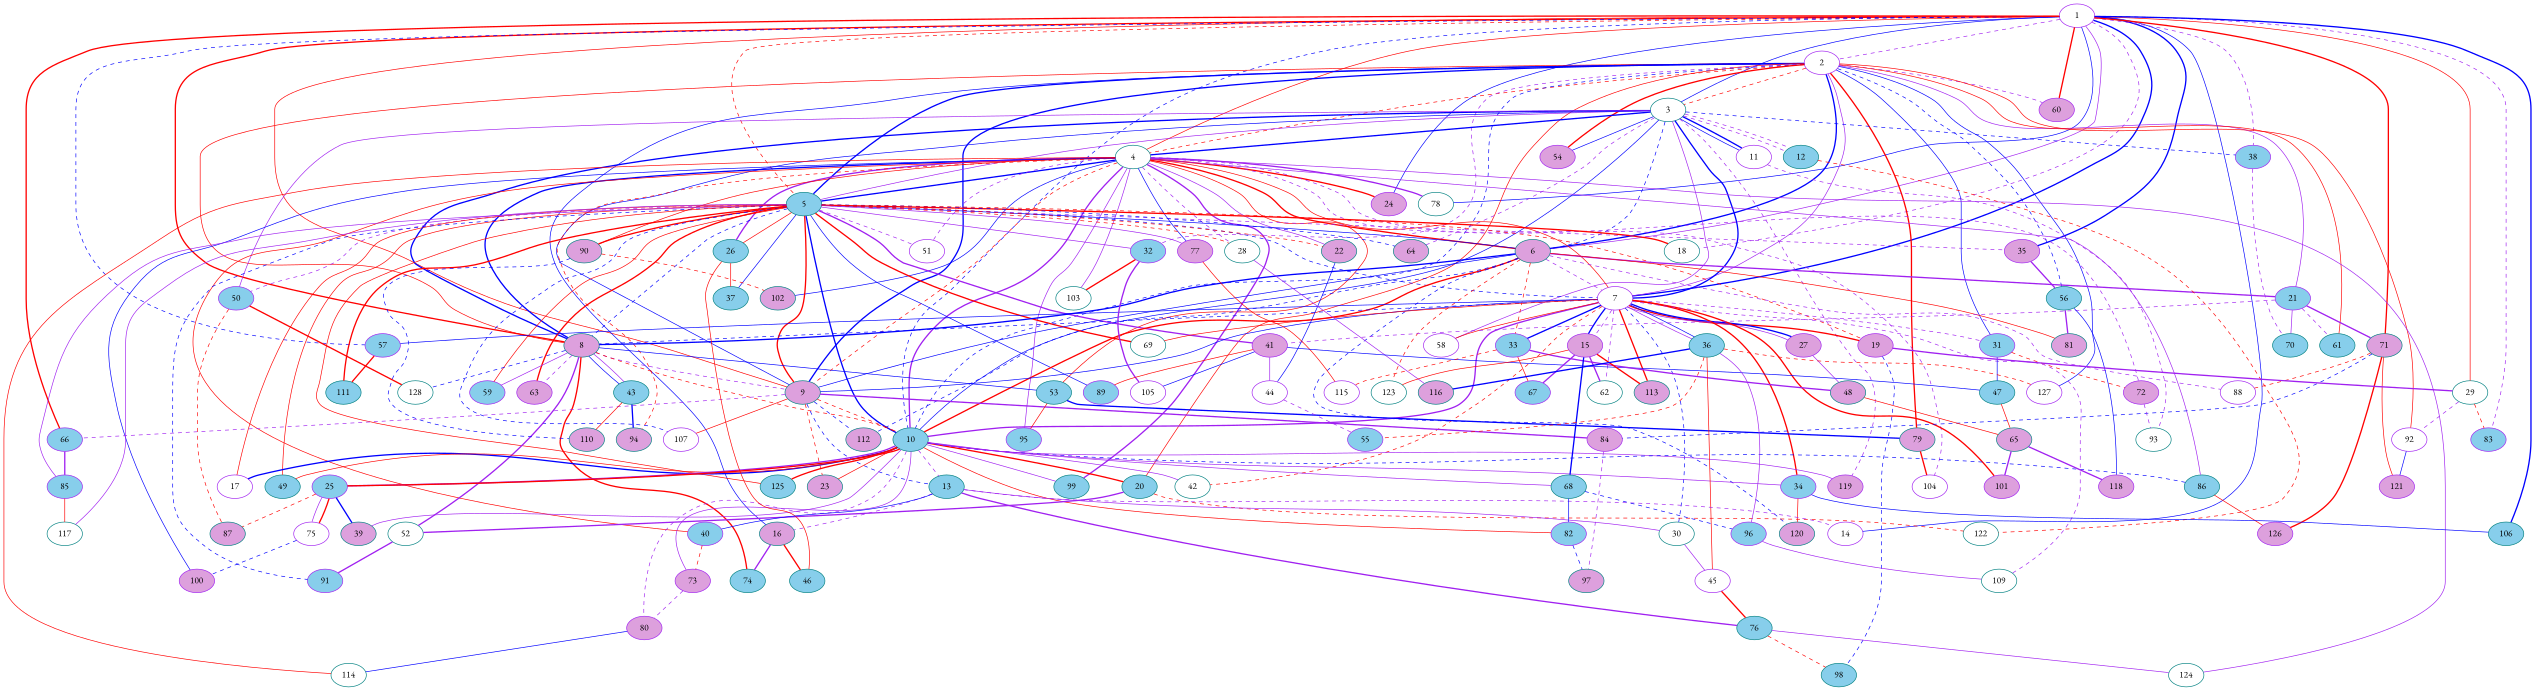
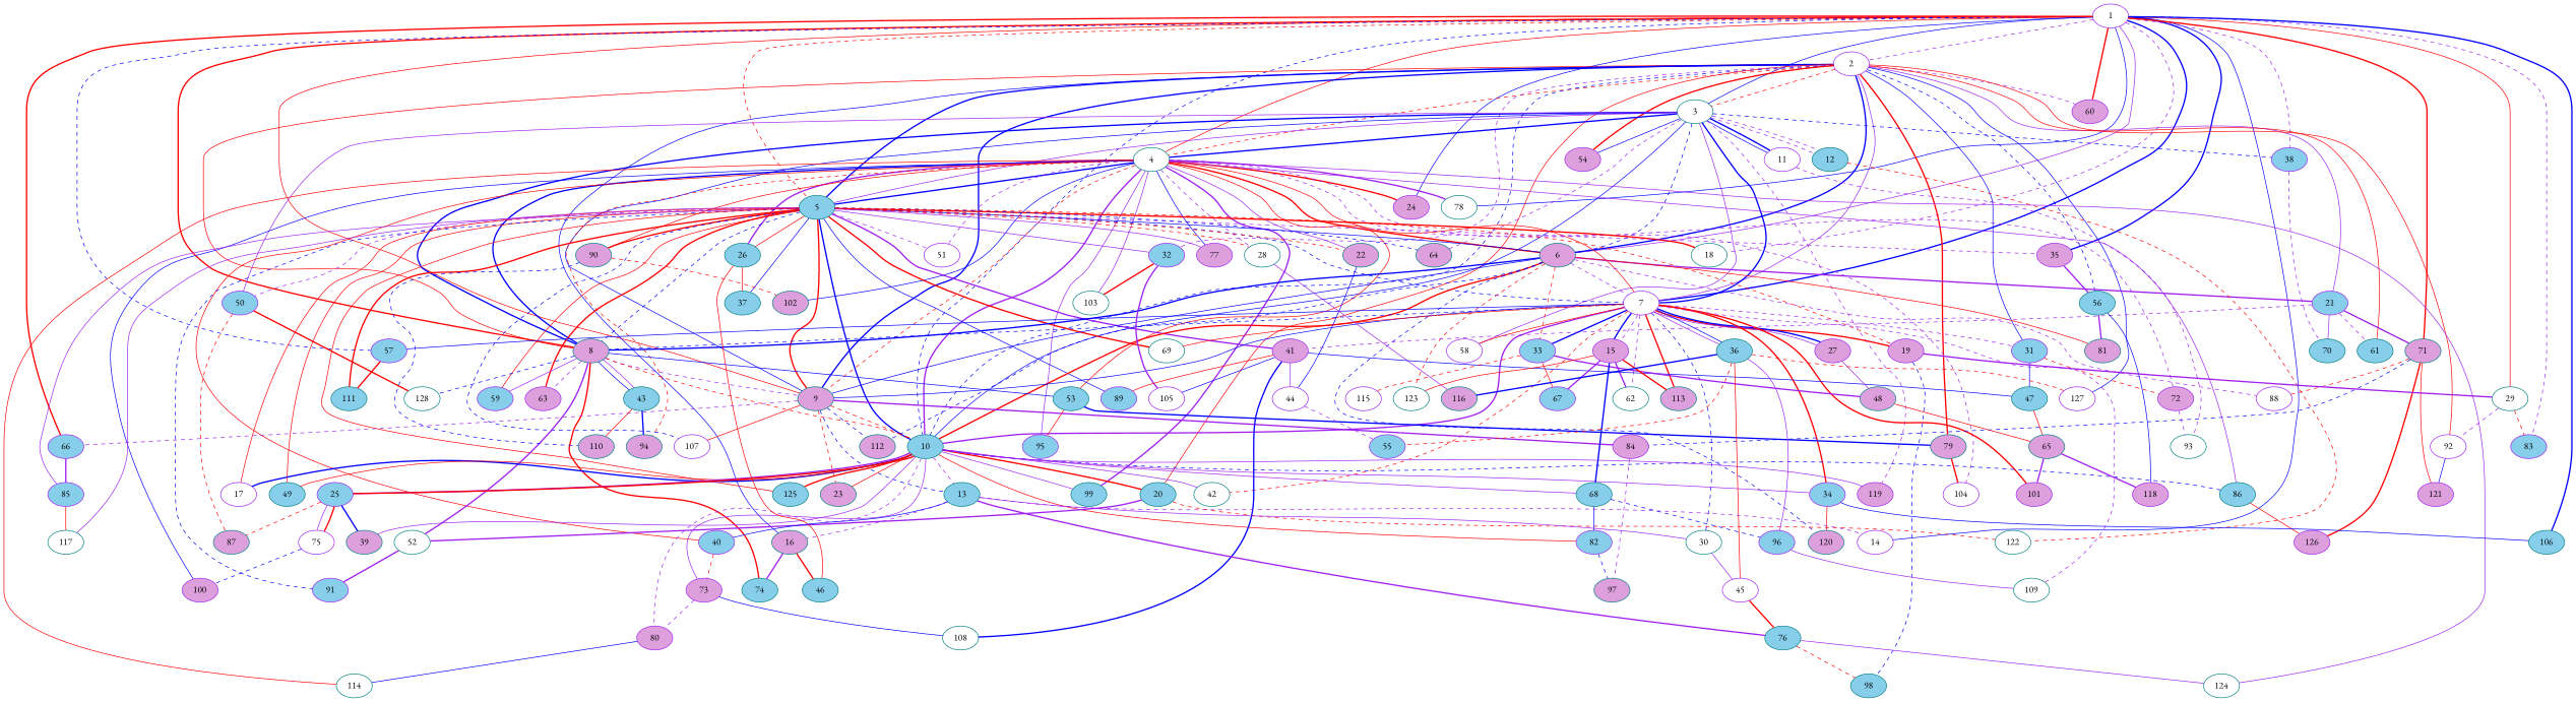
  graph {
    fontname="EB Garamond"
    node [color=teal fillcolor=skyblue fontname="EB Garamond" style=filled]
    edge [color=purple fontname="EB Garamond" style=solid]
    1 [color=purple fillcolor=white]
    2 [color=purple fillcolor=white]
    3 [fillcolor=white]
    4 [fillcolor=white]
    5
    6 [fillcolor=plum]
    7 [color=purple fillcolor=white]
    8 [fillcolor=plum]
    9 [fillcolor=plum]
    10
    14 [color=purple fillcolor=white]
    18 [fillcolor=white]
    24 [color=purple fillcolor=plum]
    29 [fillcolor=white]
    35 [color=purple fillcolor=plum]
    38 [color=purple]
    57 [color=purple]
    60 [color=purple fillcolor=plum]
    66 [color=purple]
    71 [fillcolor=plum]
    78 [fillcolor=white]
    83 [color=purple]
    106
    16 [fillcolor=plum]
    20
    21 [color=purple]
    31 [color=purple]
    32 [color=purple]
    54 [color=purple fillcolor=plum]
    56
    61
    79 [fillcolor=plum]
    92 [color=purple fillcolor=white]
    127 [color=purple fillcolor=white]
    11 [color=purple fillcolor=white]
    12
    50 [color=purple]
    58 [color=purple fillcolor=white]
    64 [fillcolor=plum]
    119 [color=purple fillcolor=plum]
    22 [fillcolor=plum]
    26
    28 [fillcolor=white]
    40 [color=purple]
    51 [color=purple fillcolor=white]
    53
    72 [color=purple fillcolor=plum]
    77 [color=purple fillcolor=plum]
    86
    90 [fillcolor=plum]
    94 [fillcolor=plum]
    95 [color=purple]
    99
    100 [color=purple fillcolor=plum]
    102 [fillcolor=plum]
    103 [fillcolor=white]
    104 [color=purple fillcolor=white]
    114 [fillcolor=white]
    124 [fillcolor=white]
    17 [color=purple fillcolor=white]
    19 [color=purple fillcolor=plum]
    37
    41 [color=purple fillcolor=plum]
    49
    59 [color=purple]
    63 [color=purple fillcolor=plum]
    69 [fillcolor=white]
    85 [color=purple]
    89 [color=purple]
    91 [color=purple]
    107 [color=purple fillcolor=white]
    111
    117 [fillcolor=white]
    125
    33 [color=purple]
    81 [fillcolor=plum]
    88 [color=purple fillcolor=white]
    112 [fillcolor=plum]
    120 [fillcolor=plum]
    123 [fillcolor=white]
    15 [color=purple fillcolor=plum]
    27 [color=purple fillcolor=plum]
    30 [fillcolor=white]
    34 [color=purple]
    36
    42 [fillcolor=white]
    62 [fillcolor=white]
    101 [color=purple fillcolor=plum]
    109 [fillcolor=white]
    113 [fillcolor=plum]
    43
    52 [fillcolor=white]
    74
    128 [fillcolor=white]
    13
    23 [fillcolor=plum]
    84 [color=purple fillcolor=plum]
    25 [color=purple]
    39 [fillcolor=plum]
    68
    73 [color=purple fillcolor=plum]
    80 [color=purple fillcolor=plum]
    82 [color=purple]
    70
    121 [color=purple fillcolor=plum]
    126 [color=purple fillcolor=plum]
    46
    122 [fillcolor=white]
    47
    105 [color=purple fillcolor=white]
    118 [color=purple fillcolor=plum]
    93 [fillcolor=white]
    87 [fillcolor=plum]
    44 [color=purple fillcolor=white]
    116 [fillcolor=plum]
    115 [color=purple fillcolor=white]
    110 [fillcolor=plum]
    98
+   108 [fillcolor=white]
    67 [color=purple]
    48 [fillcolor=plum]
    45 [color=purple fillcolor=white]
    55 [color=purple]
    96 [color=purple]
    76
    97 [fillcolor=plum]
    75 [color=purple fillcolor=white]
    65 [fillcolor=plum]
    1 -- 2 [style=dashed]
    1 -- 3 [color=blue]
    1 -- 4 [color=red]
    1 -- 5 [color=red style=dashed]
    1 -- 6
    1 -- 7 [color=blue style=bold]
    1 -- 8 [color=red style=bold]
    1 -- 9 [color=red]
    1 -- 10 [color=blue style=dashed]
    1 -- 14 [color=blue]
    1 -- 18 [style=dashed]
    1 -- 24 [color=blue]
    1 -- 29 [color=red]
    1 -- 35 [color=blue style=bold]
    1 -- 38 [style=dashed]
    1 -- 57 [color=blue style=dashed]
    1 -- 60 [color=red style=bold]
    1 -- 66 [color=red style=bold]
    1 -- 71 [color=red style=bold]
    1 -- 78 [color=blue]
    1 -- 83 [style=dashed]
    1 -- 106 [color=blue style=bold]
    2 -- 3 [color=red style=dashed]
    2 -- 4 [color=red style=dashed]
    2 -- 5 [color=blue style=bold]
    2 -- 6 [color=blue style=bold]
    2 -- 7
    2 -- 8 [color=red]
    2 -- 9 [color=blue style=bold]
    2 -- 10 [color=blue style=dashed]
    2 -- 60 [style=dashed]
    2 -- 16 [color=blue]
    2 -- 20 [color=red]
    2 -- 21
    2 -- 31 [color=blue]
    2 -- 32 [style=dashed]
    2 -- 54 [color=red style=bold]
    2 -- 56 [color=blue style=dashed]
    2 -- 61 [color=red]
    2 -- 79 [color=red style=bold]
    2 -- 92 [color=red]
    2 -- 127 [color=blue]
    3 -- 4 [color=blue style=bold]
    3 -- 5
    3 -- 6 [color=blue style=dashed]
    3 -- 7 [color=blue style=bold]
    3 -- 8 [color=blue style=bold]
    3 -- 9 [color=blue]
    3 -- 10 [color=blue]
    3 -- 38 [color=blue style=dashed]
    3 -- 54 [color=blue]
    3 -- 11 [color=blue]
    3 -- 11 [color=blue style=bold]
    3 -- 12 [style=dashed]
    3 -- 12 [style=dashed]
    3 -- 50
    3 -- 58
    3 -- 64 [style=dashed]
    3 -- 119 [style=dashed]
    4 -- 5 [color=blue style=bold]
    4 -- 6 [color=red style=bold]
    4 -- 7 [color=red]
    4 -- 8 [color=blue style=bold]
    4 -- 9 [color=red style=dashed]
    4 -- 10 [style=bold]
    4 -- 24 [color=red style=bold]
    4 -- 78 [style=bold]
    4 -- 22
    4 -- 26 [style=bold]
    4 -- 28 [style=dashed]
    4 -- 40 [color=red]
    4 -- 51 [style=dashed]
    4 -- 53 [color=red]
    4 -- 72 [style=dashed]
    4 -- 77 [color=blue]
    4 -- 86
    4 -- 90 [color=red]
    4 -- 94 [color=red style=dashed]
    4 -- 95
    4 -- 99 [style=bold]
    4 -- 100 [color=blue]
    4 -- 102 [color=blue]
    4 -- 103
    4 -- 104 [style=dashed]
    4 -- 114 [color=red]
    4 -- 124
    5 -- 6 [color=blue]
    5 -- 7 [color=blue style=dashed]
    5 -- 8 [color=blue style=dashed]
    5 -- 9 [color=red style=bold]
    5 -- 10 [color=blue style=bold]
    5 -- 18 [color=red style=bold]
    5 -- 35 [style=dashed]
    5 -- 32
    5 -- 50 [style=dashed]
    5 -- 64 [color=blue style=dashed]
    5 -- 22 [color=red style=dashed]
    5 -- 26 [color=red]
    5 -- 28 [color=red style=dashed]
    5 -- 51 [style=dashed]
    5 -- 77
    5 -- 90 [color=red style=bold]
    5 -- 17 [color=red]
    5 -- 19 [color=red style=dashed]
    5 -- 37 [color=blue]
    5 -- 41 [style=bold]
    5 -- 49 [color=red]
    5 -- 59 [color=red]
    5 -- 63 [color=red style=bold]
    5 -- 69 [color=red style=bold]
    5 -- 85
    5 -- 89 [color=blue]
    5 -- 91 [color=blue style=dashed]
    5 -- 107 [color=blue style=dashed]
    5 -- 111 [color=red style=bold]
    5 -- 117
    5 -- 125 [color=red]
    6 -- 7 [style=dashed]
    6 -- 8 [color=blue style=bold]
    6 -- 9 [color=blue]
    6 -- 10 [color=red style=bold]
    6 -- 21 [style=bold]
    6 -- 33 [color=red style=dashed]
    6 -- 81 [color=red]
    6 -- 88 [style=dashed]
    6 -- 112 [color=blue style=dashed]
    6 -- 120 [color=blue style=dashed]
    6 -- 123 [color=red style=dashed]
    7 -- 8 [color=blue style=dashed]
    7 -- 9 [color=blue]
    7 -- 10 [style=bold]
    7 -- 57 [color=blue]
    7 -- 31 [style=dashed]
    7 -- 58 [color=red]
    7 -- 19 [color=red style=bold]
    7 -- 69 [color=red]
    7 -- 33 [color=blue style=bold]
    7 -- 15 [color=blue style=bold]
    7 -- 15 [style=dashed]
    7 -- 27
    7 -- 27 [color=blue style=bold]
    7 -- 30 [color=blue style=dashed]
    7 -- 34 [color=red style=bold]
    7 -- 36
    7 -- 36 [color=blue]
    7 -- 42 [color=red style=dashed]
    7 -- 62 [style=dashed]
    7 -- 101 [color=red style=bold]
    7 -- 109 [style=dashed]
    7 -- 113 [color=red style=bold]
    8 -- 9 [style=dashed]
    8 -- 10 [color=red style=dashed]
    8 -- 53 [color=blue]
    8 -- 59
    8 -- 63 [style=dashed]
    8 -- 43 [color=blue]
    8 -- 43
    8 -- 52 [style=bold]
    8 -- 74 [color=red style=bold]
    8 -- 128 [color=blue style=dashed]
    9 -- 10 [color=red style=dashed]
    9 -- 66 [style=dashed]
    9 -- 107 [color=red]
    9 -- 112 [color=blue style=dashed]
    9 -- 13 [color=blue style=dashed]
    9 -- 23 [color=red style=dashed]
    9 -- 84 [style=bold]
    10 -- 20 [color=red style=bold]
    10 -- 119
    10 -- 86 [color=blue style=dashed]
    10 -- 99
    10 -- 17 [color=blue style=bold]
    10 -- 49 [color=red]
    10 -- 125 [color=red style=bold]
    10 -- 34
    10 -- 42
    10 -- 13 [style=dashed]
    10 -- 23 [color=red]
    10 -- 25 [style=bold]
    10 -- 25 [color=red style=bold]
    10 -- 39
    10 -- 68
    10 -- 73
    10 -- 80 [style=dashed]
    10 -- 82 [color=red]
    29 -- 83 [color=red style=dashed]
    29 -- 92 [style=dashed]
    35 -- 56 [style=bold]
    38 -- 70 [style=dashed]
    57 -- 111 [color=red style=bold]
    66 -- 85 [style=bold]
    71 -- 88 [color=red style=dashed]
    71 -- 84 [color=blue style=dashed]
    71 -- 121 [color=red]
    71 -- 126 [color=red style=bold]
    16 -- 74 [style=bold]
    16 -- 46 [color=red style=bold]
    20 -- 52 [style=bold]
    20 -- 122 [color=red style=dashed]
    21 -- 71 [style=bold]
    21 -- 61 [style=dashed]
    21 -- 41 [style=dashed]
    21 -- 70
    31 -- 72 [color=red style=dashed]
    31 -- 47 [color=blue]
    32 -- 103 [color=red style=bold]
    32 -- 105 [style=bold]
    56 -- 81 [style=bold]
    56 -- 118 [color=blue]
    79 -- 104 [color=red style=bold]
    92 -- 121 [color=blue]
    11 -- 93 [style=dashed]
    12 -- 122 [color=red style=dashed]
    50 -- 128 [color=red style=bold]
    50 -- 87 [color=red style=dashed]
    22 -- 44 [color=blue]
    26 -- 37 [color=red]
    26 -- 46 [color=red]
    28 -- 116
    40 -- 73 [color=red style=dashed]
    53 -- 79 [color=blue style=bold]
    53 -- 95 [color=red]
    72 -- 93 [style=dashed]
-   77 -- 115 [color=red]
    86 -- 126 [color=red]
    90 -- 102 [color=red style=dashed]
    90 -- 110 [color=blue style=dashed]
    19 -- 29 [style=bold]
    19 -- 98 [color=blue style=dashed]
    41 -- 89 [color=red]
    41 -- 47 [color=blue]
    41 -- 105 [color=blue]
    41 -- 44
+   41 -- 108 [color=blue style=bold]
    85 -- 117 [color=red]
    33 -- 115 [color=red style=dashed]
    33 -- 67 [color=red]
    33 -- 48 [style=bold]
    15 -- 123 [color=red]
    15 -- 62 [style=bold]
    15 -- 113 [color=red style=bold]
    15 -- 68 [color=blue style=bold]
    15 -- 67 [style=bold]
    27 -- 48
    30 -- 45
    34 -- 106 [color=blue]
    34 -- 120 [color=red]
    36 -- 127 [color=red style=dashed]
    36 -- 116 [color=blue style=bold]
    36 -- 45 [color=red]
    36 -- 55 [color=red style=dashed]
    36 -- 96
    43 -- 94 [color=blue style=bold]
    43 -- 110 [color=red]
    52 -- 91 [style=bold]
    13 -- 14 [style=dashed]
    13 -- 16 [style=dashed]
    13 -- 40 [color=blue]
    13 -- 30
    13 -- 76 [style=bold]
    84 -- 97 [style=dashed]
    25 -- 39 [color=blue style=bold]
    25 -- 87 [color=red style=dashed]
    25 -- 75
    25 -- 75 [color=red style=bold]
    68 -- 82 [color=blue]
    68 -- 96 [color=blue style=dashed]
    73 -- 80 [style=dashed]
+   73 -- 108 [color=blue]
    80 -- 114 [color=blue]
    82 -- 97 [color=blue style=dashed]
    47 -- 65 [color=red]
    44 -- 55 [style=dashed]
    48 -- 65 [color=red]
    45 -- 76 [color=red style=bold]
    96 -- 109
    76 -- 124
    76 -- 98 [color=red style=dashed]
    75 -- 100 [color=blue style=dashed]
    65 -- 101 [style=bold]
    65 -- 118 [style=bold]
  }
